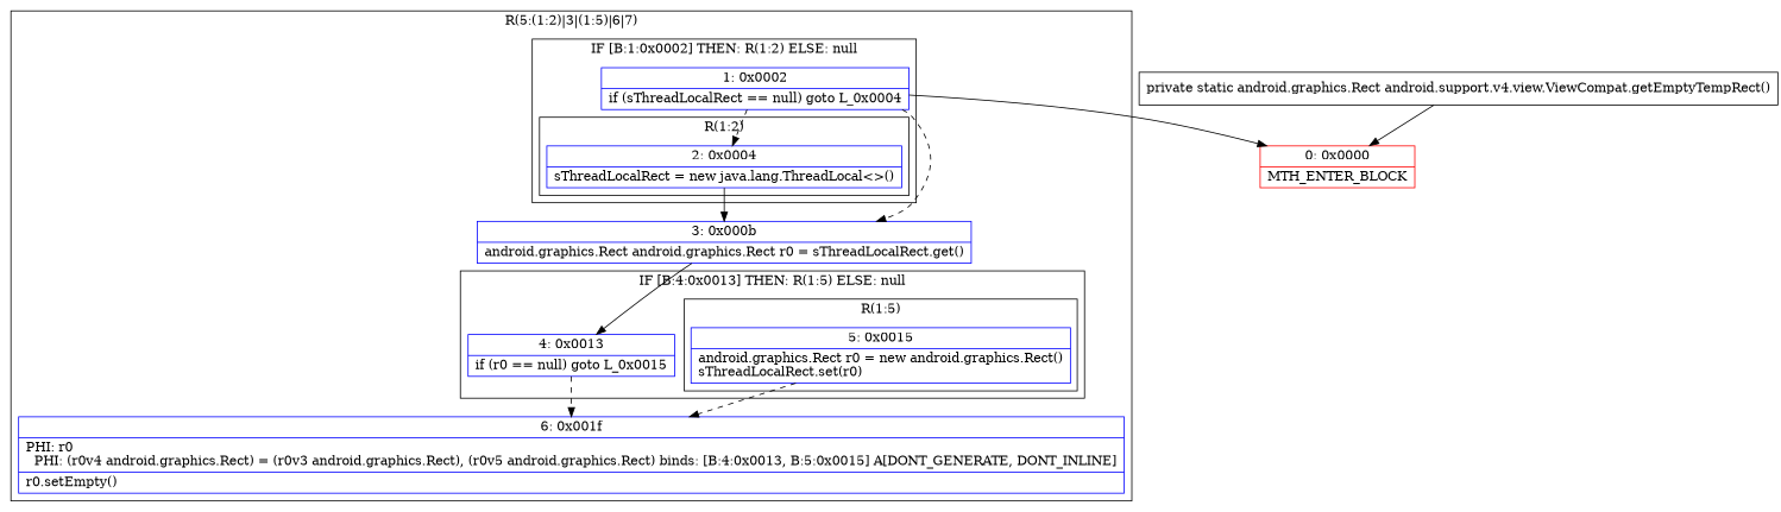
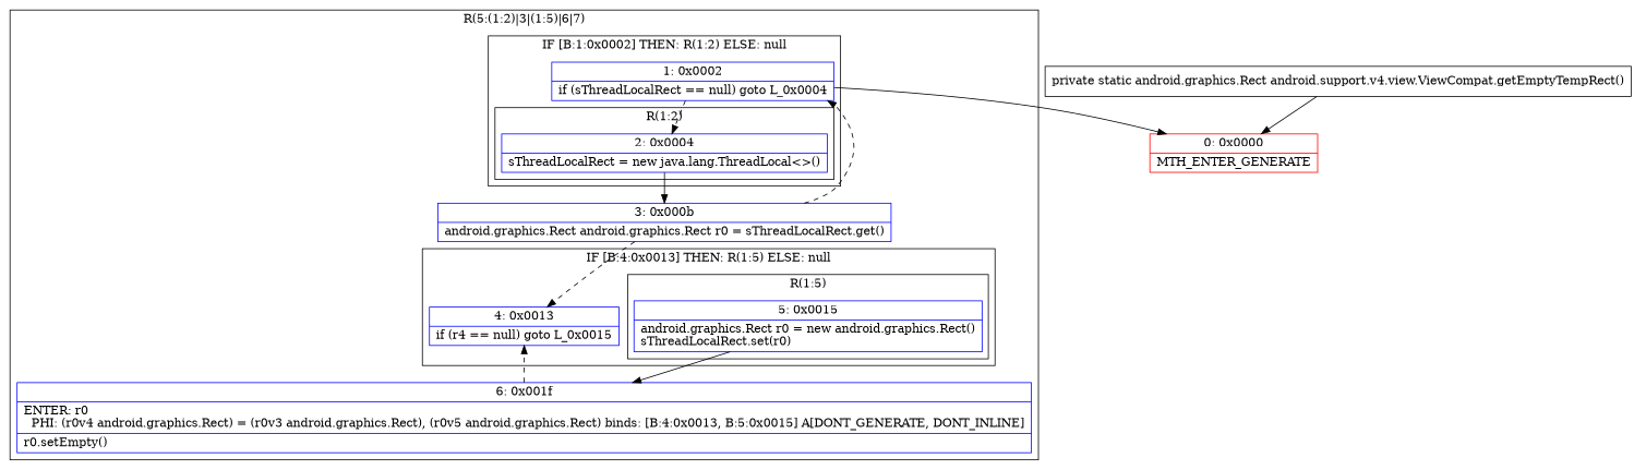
  digraph {
    node [color=blue shape=record]
    n1 [label="{2\:\ 0x0004|sThreadLocalRect = new java.lang.ThreadLocal\<\>()\l}"]
    n2 [label="{1\:\ 0x0002|if (sThreadLocalRect == null) goto L_0x0004\l}"]
    n3 [label="{5\:\ 0x0015|android.graphics.Rect r0 = new android.graphics.Rect()\lsThreadLocalRect.set(r0)\l}"]
-   n4 [label="{4\:\ 0x0013|if (r0 == null) goto L_0x0015\l}"]
+   n4 [label="{4\:\ 0x0013|if (r4 == null) goto L_0x0015\l}"]
    n5 [label="{3\:\ 0x000b|android.graphics.Rect android.graphics.Rect r0 = sThreadLocalRect.get()\l}"]
-   n6 [label="{6\:\ 0x001f|PHI: r0 \l  PHI: (r0v4 android.graphics.Rect) = (r0v3 android.graphics.Rect), (r0v5 android.graphics.Rect) binds: [B:4:0x0013, B:5:0x0015] A[DONT_GENERATE, DONT_INLINE]\l|r0.setEmpty()\l}"]
-   n7 [color=red label="{0\:\ 0x0000|MTH_ENTER_BLOCK\l}"]
+   n6 [label="{6\:\ 0x001f|ENTER: r0 \l  PHI: (r0v4 android.graphics.Rect) = (r0v3 android.graphics.Rect), (r0v5 android.graphics.Rect) binds: [B:4:0x0013, B:5:0x0015] A[DONT_GENERATE, DONT_INLINE]\l|r0.setEmpty()\l}"]
+   n7 [color=red label="{0\:\ 0x0000|MTH_ENTER_GENERATE\l}"]
    n8 [label="{private static android.graphics.Rect android.support.v4.view.ViewCompat.getEmptyTempRect() }" color=""]
    subgraph cluster_1 {
      label="R(5:(1:2)|3|(1:5)|6|7)"
      n5
      n6
      subgraph cluster_2 {
        label="IF [B:1:0x0002] THEN: R(1:2) ELSE: null"
        n2
        subgraph cluster_3 {
          label="R(1:2)"
          n1
        }
      }
      subgraph cluster_4 {
        label="IF [B:4:0x0013] THEN: R(1:5) ELSE: null"
        n4
        subgraph cluster_5 {
          label="R(1:5)"
          n3
        }
      }
    }
    n1 -> n5
    n2 -> n1 [style=dashed]
-   n2 -> n5 [style=dashed]
+   n5 -> n2 [style=dashed]
    n2 -> n7
-   n3 -> n6 [style=dashed]
-   n4 -> n6 [style=dashed]
-   n5 -> n4
+   n3 -> n6
+   n6 -> n4 [style=dashed]
+   n5 -> n4 [style=dashed]
    n8 -> n7
  }
